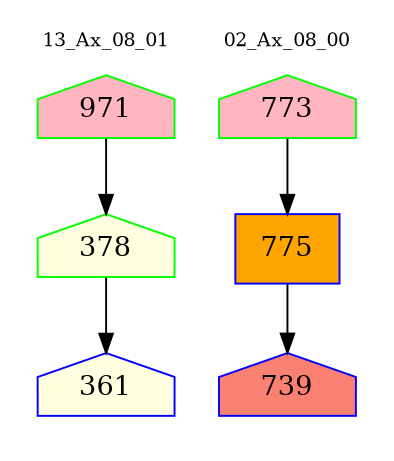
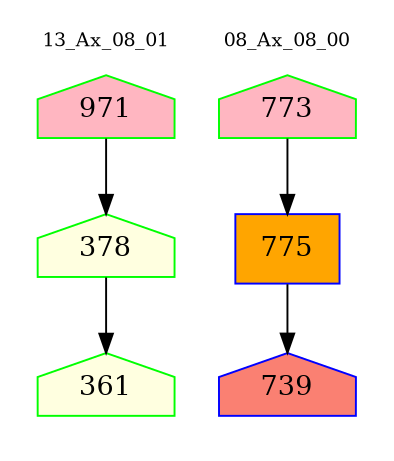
  digraph {
    node [color=green fillcolor=lightpink shape=house style=filled]
    edge [color=black]
    n1 [label=971]
    n2 [fillcolor=lightyellow label=378]
-   n3 [color=blue fillcolor=lightyellow label=361]
+   n3 [fillcolor=lightyellow label=361]
    n4 [label=773]
    n5 [color=blue fillcolor=orange label=775 shape=box]
    n6 [color=blue fillcolor=salmon label=739]
    subgraph cluster_1 {
      color=white
      fontsize=10
      label="13_Ax_08_01"
      n1
      n2
      n3
    }
    subgraph cluster_2 {
      color=white
      fontsize=10
-     label="02_Ax_08_00"
+     label="08_Ax_08_00"
      n4
      n5
      n6
    }
    n1 -> n2
    n2 -> n3
    n4 -> n5
    n5 -> n6
  }
